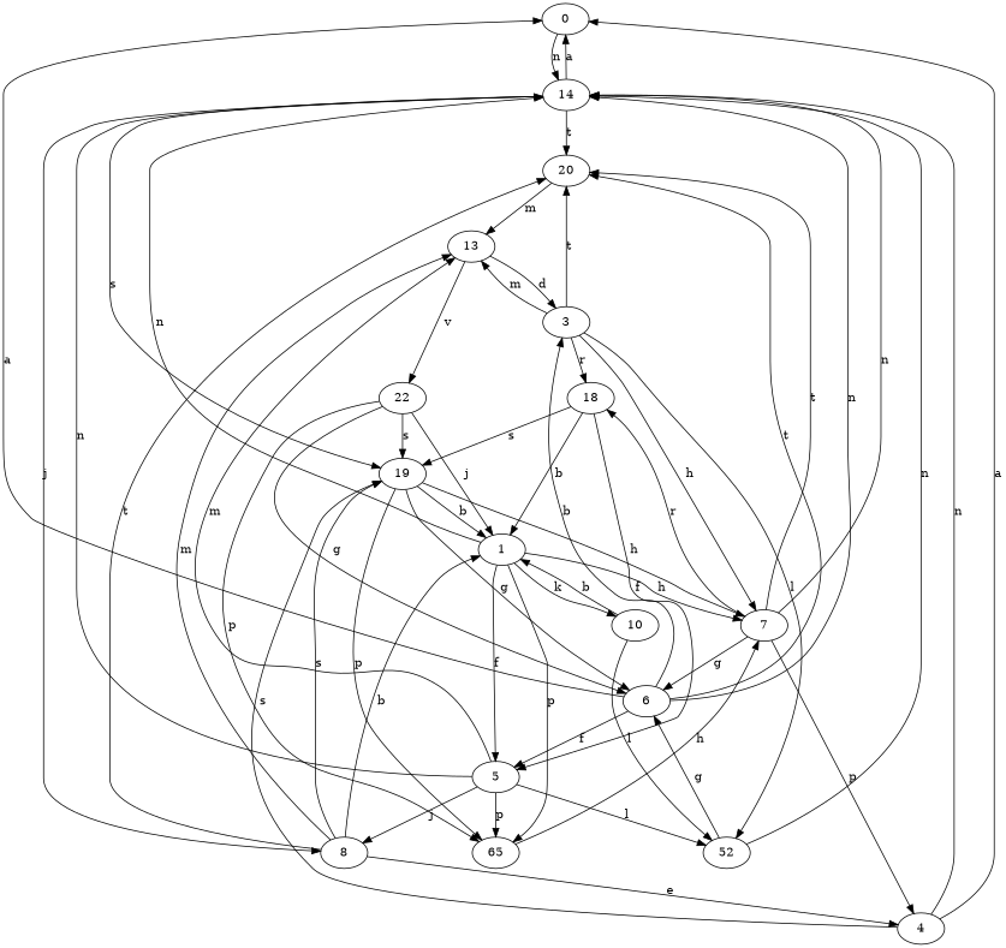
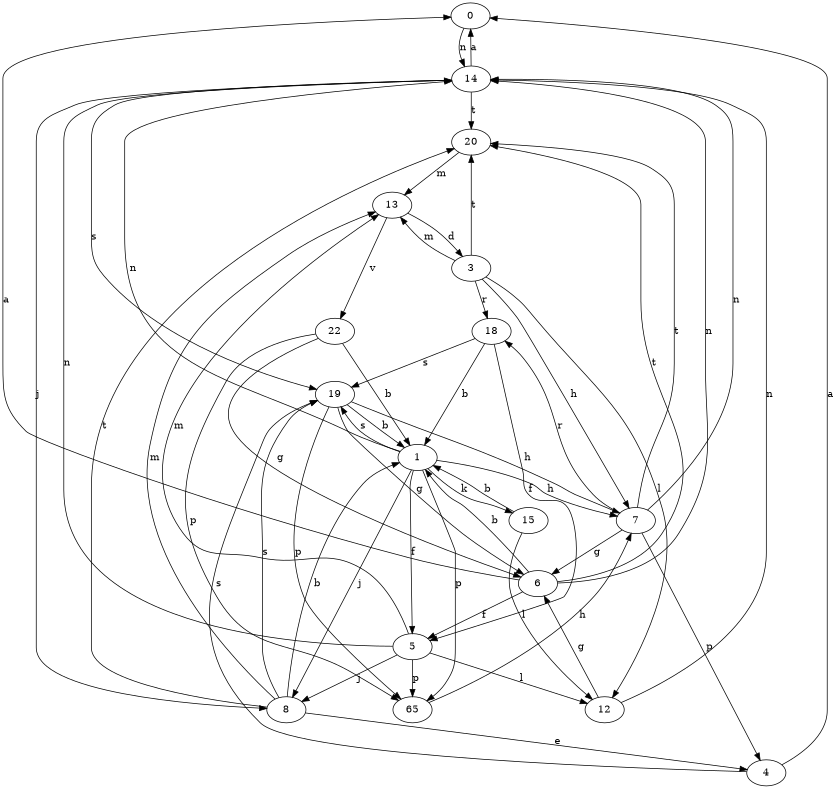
  strict digraph {
    0
    14
    8
    19
    20
    1
    5
-   10
+   10 [label=15]
    n9 [label=65]
    7
-   12 [label=52]
+   12
    13
    4
    6
    3
    18
    22
    0 -> 14 [label=n]
    14 -> 0 [label=a]
    14 -> 8 [label=j]
    14 -> 19 [label=s]
    14 -> 20 [label=t]
    8 -> 19 [label=s]
    8 -> 20 [label=t]
    8 -> 1 [label=b]
    8 -> 13 [label=m]
    8 -> 4 [label=e]
    19 -> 1 [label=b]
    19 -> n9 [label=p]
    19 -> 7 [label=h]
    19 -> 6 [label=g]
    20 -> 13 [label=m]
    1 -> 14 [label=n]
-   22 -> 19 [label=s]
+   1 -> 8 [label=j]
+   1 -> 19 [label=s]
    1 -> 5 [label=f]
    1 -> 10 [label=k]
    1 -> n9 [label=p]
    1 -> 7 [label=h]
    5 -> 14 [label=n]
    5 -> 8 [label=j]
    5 -> n9 [label=p]
    5 -> 12 [label=l]
    5 -> 13 [label=m]
    10 -> 1 [label=b]
    10 -> 12 [label=l]
    n9 -> 7 [label=h]
    7 -> 14 [label=n]
    7 -> 20 [label=t]
    7 -> 4 [label=p]
    7 -> 6 [label=g]
    7 -> 18 [label=r]
    12 -> 14 [label=n]
    12 -> 6 [label=g]
    13 -> 3 [label=d]
    13 -> 22 [label=v]
    4 -> 0 [label=a]
-   4 -> 14 [label=n]
    4 -> 19 [label=s]
    6 -> 0 [label=a]
    6 -> 14 [label=n]
    6 -> 20 [label=t]
-   6 -> 3 [label=b]
+   6 -> 1 [label=b]
    6 -> 5 [label=f]
    3 -> 20 [label=t]
    3 -> 7 [label=h]
    3 -> 12 [label=l]
    3 -> 13 [label=m]
    3 -> 18 [label=r]
    18 -> 19 [label=s]
    18 -> 1 [label=b]
    18 -> 5 [label=f]
-   22 -> 1 [label=j]
+   22 -> 1 [label=b]
    22 -> n9 [label=p]
    22 -> 6 [label=g]
  }
